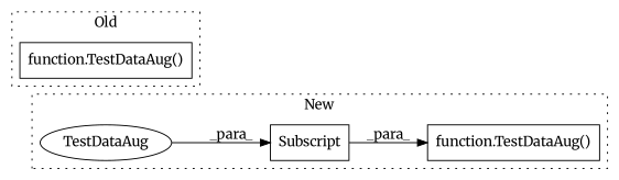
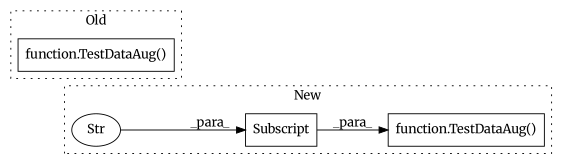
  digraph {
    rankdir=LR
    fontname=Merriweather
    node [a=75 l="12,1" shape=box fontname=Merriweather]
    edge [fontname=Merriweather]
    n1 [a=63 l="15,0" label=Subscript s="7427,0"]
-   n2 [a=66 l=10 label=TestDataAug s=7431 shape=ellipse]
+   n2 [a=66 l=10 label=Str s=7431 shape=ellipse]
    n3 [label="function.TestDataAug()" s="7415,7442"]
    n4 [label="function.TestDataAug()" s="7010,7040"]
    subgraph cluster_1 {
      label=New
      style=dotted
      n1
      n2
      n3
    }
    subgraph cluster_2 {
      label=Old
      style=dotted
      n4
    }
    n1 -> n3 [label=_para_]
    n2 -> n1 [label=_para_]
  }
